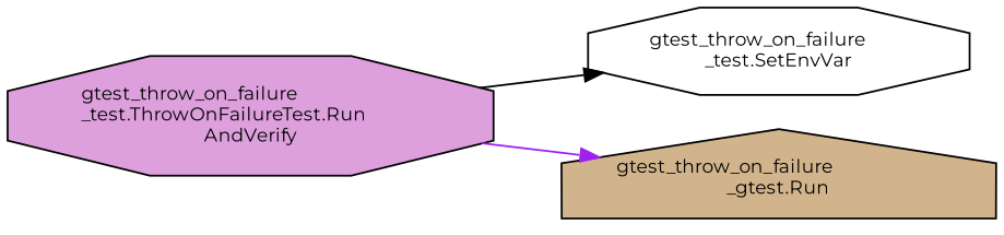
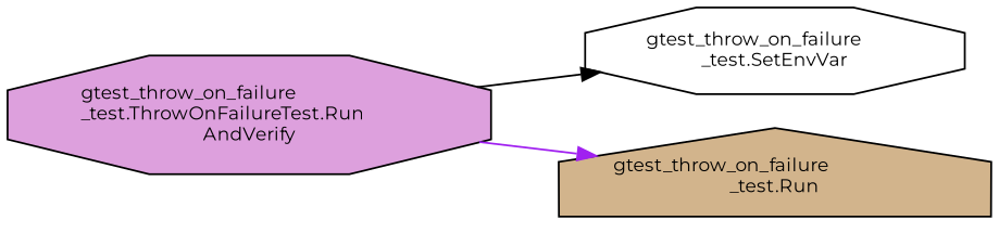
  digraph {
    rankdir=LR
    fontname=Montserrat
    node [color=black fontname=Montserrat fontsize=10 shape=octagon style=filled]
    edge [fontname=Montserrat fontsize=10 labelfontname=Helvetica labelfontsize=10 style=solid]
    n1 [fillcolor=plum fontcolor=black height=0.2 label="gtest_throw_on_failure\l_test.ThrowOnFailureTest.Run\lAndVerify" width=0.4]
    n2 [fillcolor=white height=0.2 label="gtest_throw_on_failure\l_test.SetEnvVar" width=0.4]
-   n3 [fillcolor=tan height=0.2 label="gtest_throw_on_failure\l_gtest.Run" shape=house width=0.4]
+   n3 [fillcolor=tan height=0.2 label="gtest_throw_on_failure\l_test.Run" shape=house width=0.4]
    n1 -> n2 [color=black]
    n1 -> n3 [color=purple]
  }
